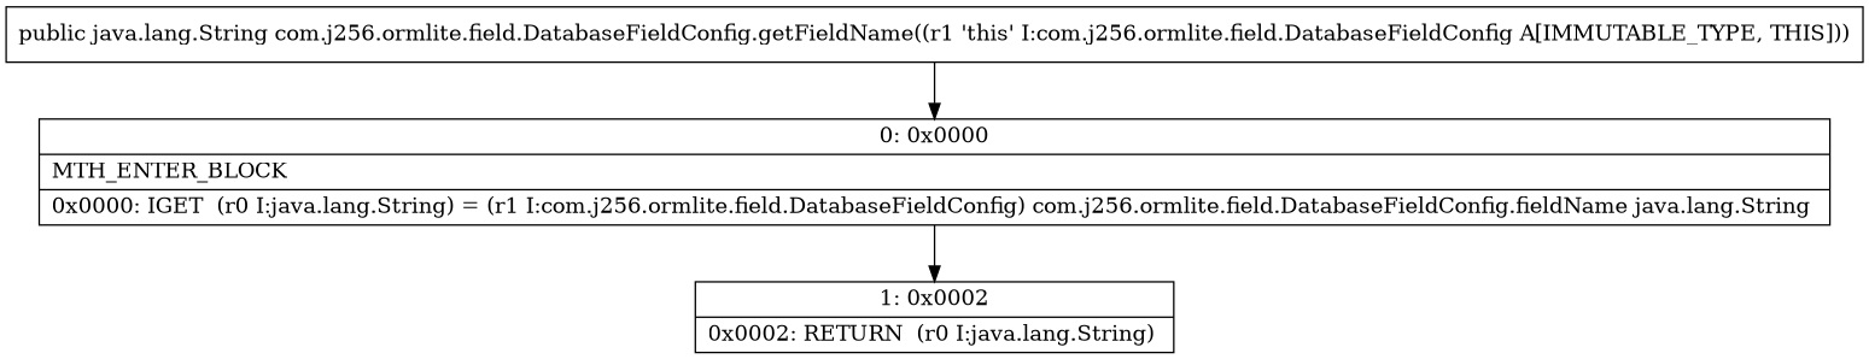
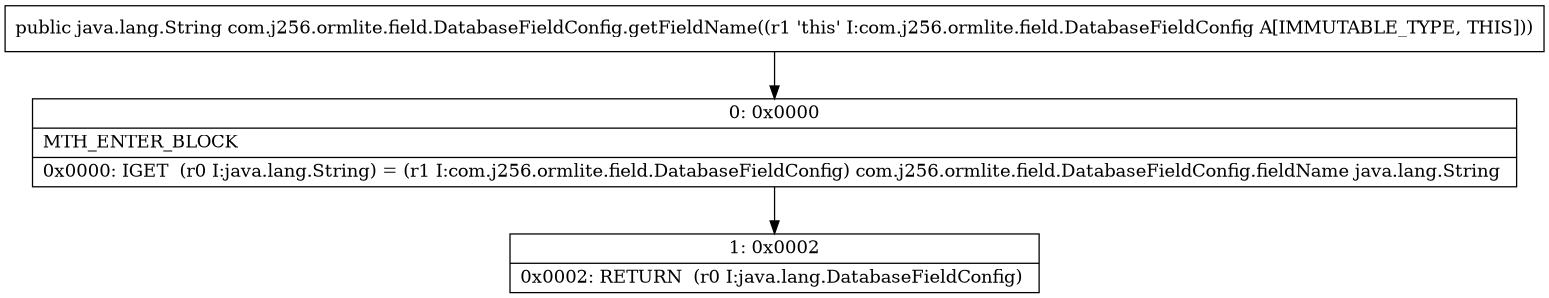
  digraph {
    node [shape=record]
    n1 [label="{0\:\ 0x0000|MTH_ENTER_BLOCK\l|0x0000: IGET  (r0 I:java.lang.String) = (r1 I:com.j256.ormlite.field.DatabaseFieldConfig) com.j256.ormlite.field.DatabaseFieldConfig.fieldName java.lang.String \l}"]
-   n2 [label="{1\:\ 0x0002|0x0002: RETURN  (r0 I:java.lang.String) \l}"]
+   n2 [label="{1\:\ 0x0002|0x0002: RETURN  (r0 I:java.lang.DatabaseFieldConfig) \l}"]
    n3 [label="{public java.lang.String com.j256.ormlite.field.DatabaseFieldConfig.getFieldName((r1 'this' I:com.j256.ormlite.field.DatabaseFieldConfig A[IMMUTABLE_TYPE, THIS])) }"]
    n1 -> n2
    n3 -> n1
  }
